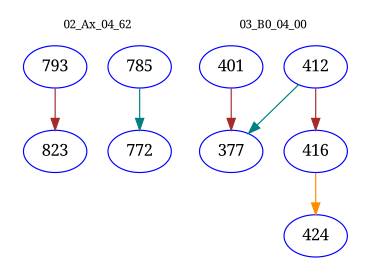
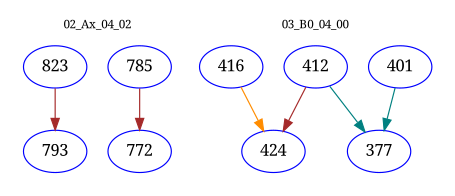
  digraph {
    fontname="Noto Serif"
    node [color=blue fontname="Noto Serif"]
    edge [color=teal fontname="Noto Serif"]
    n1 [label=785]
    n2 [label=772]
    n3 [label=793]
    n4 [label=823]
    n5 [label=412]
    n6 [label=401]
    n7 [label=416]
    n8 [label=377]
    n9 [label=424]
    subgraph cluster_1 {
      color=white
      fontsize=10
-     label="02_Ax_04_62"
+     label="02_Ax_04_02"
      n1
      n2
      n3
      n4
    }
    subgraph cluster_2 {
      color=white
      fontsize=10
      label="03_B0_04_00"
      n5
      n6
      n7
      n8
      n9
    }
-   n1 -> n2
-   n3 -> n4 [color=brown]
-   n5 -> n7 [color=brown]
+   n1 -> n2 [color=brown]
+   n4 -> n3 [color=brown]
+   n5 -> n9 [color=brown]
    n5 -> n8
-   n6 -> n8 [color=brown]
+   n6 -> n8
    n7 -> n9 [color=darkorange]
  }
